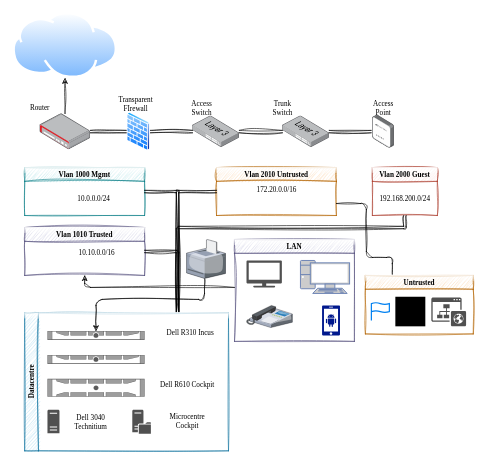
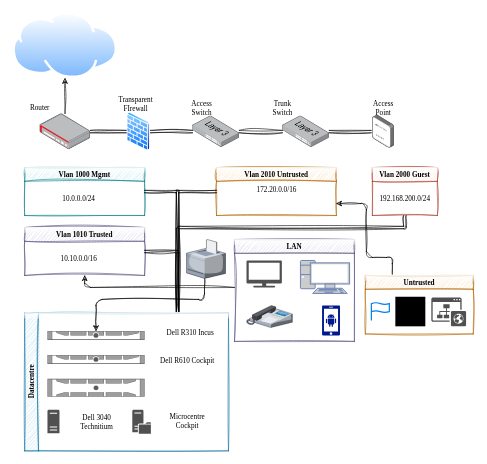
  <mxCell id="0" />
  <mxCell id="1" parent="0" />
  <mxCell id="2" style="edgeStyle=orthogonalEdgeStyle;rounded=0;orthogonalLoop=1;jettySize=auto;html=1;shape=link;sketch=1;curveFitting=1;jiggle=2;fontFamily=Comic Sans MS;" edge="1" parent="1" source="3" target="11"><mxGeometry relative="1" as="geometry" /></mxCell>
  <mxCell id="3" value="" style="image;points=[];aspect=fixed;html=1;align=center;shadow=0;dashed=0;image=img/lib/allied_telesis/switch/Switch_24_port_L3_Alternative.svg;fontFamily=Comic Sans MS;" vertex="1" parent="1"><mxGeometry x="320" y="192.6" width="78" height="52.8" as="geometry" /></mxCell>
  <mxCell id="4" style="edgeStyle=orthogonalEdgeStyle;rounded=1;orthogonalLoop=1;jettySize=auto;html=1;sketch=1;curveFitting=1;jiggle=2;fontFamily=Comic Sans MS;curved=0;" edge="1" parent="1" source="6" target="10"><mxGeometry relative="1" as="geometry" /></mxCell>
  <mxCell id="5" style="edgeStyle=orthogonalEdgeStyle;rounded=0;orthogonalLoop=1;jettySize=auto;html=1;entryX=0;entryY=0.5;entryDx=0;entryDy=0;shape=link;sketch=1;curveFitting=1;jiggle=2;fontFamily=Comic Sans MS;" edge="1" parent="1" source="6" target="8"><mxGeometry relative="1" as="geometry" /></mxCell>
  <mxCell id="6" value="" style="image;points=[];aspect=fixed;html=1;align=center;shadow=0;dashed=0;image=img/lib/allied_telesis/security/Router_VPN.svg;fontFamily=Comic Sans MS;" vertex="1" parent="1"><mxGeometry x="65.02" y="189" width="84.55" height="60" as="geometry" /></mxCell>
  <mxCell id="7" style="edgeStyle=orthogonalEdgeStyle;rounded=0;orthogonalLoop=1;jettySize=auto;html=1;shape=link;sketch=1;curveFitting=1;jiggle=2;fontFamily=Comic Sans MS;" edge="1" parent="1" source="8" target="3"><mxGeometry relative="1" as="geometry" /></mxCell>
  <mxCell id="8" value="" style="image;aspect=fixed;perimeter=ellipsePerimeter;html=1;align=center;shadow=0;dashed=0;spacingTop=3;image=img/lib/active_directory/firewall.svg;fontFamily=Comic Sans MS;" vertex="1" parent="1"><mxGeometry x="210" y="186.4" width="39.77" height="65.2" as="geometry" /></mxCell>
  <mxCell id="9" value="" style="image;points=[];aspect=fixed;html=1;align=center;shadow=0;dashed=0;image=img/lib/allied_telesis/wireless/Access_Point_Indoor.svg;fontFamily=Comic Sans MS;" vertex="1" parent="1"><mxGeometry x="620" y="191.7" width="36.6" height="54.6" as="geometry" /></mxCell>
  <mxCell id="10" value="" style="image;aspect=fixed;perimeter=ellipsePerimeter;html=1;align=center;shadow=0;dashed=0;spacingTop=3;image=img/lib/active_directory/internet_cloud.svg;fontFamily=Comic Sans MS;" vertex="1" parent="1"><mxGeometry y="20" width="174.6" height="110" as="geometry" x="20" /></mxCell>
  <mxCell id="11" value="" style="image;points=[];aspect=fixed;html=1;align=center;shadow=0;dashed=0;image=img/lib/allied_telesis/switch/Switch_24_port_L3_Alternative.svg;fontFamily=Comic Sans MS;" vertex="1" parent="1"><mxGeometry x="470" y="192.6" width="78" height="52.8" as="geometry" /></mxCell>
  <mxCell id="12" style="edgeStyle=orthogonalEdgeStyle;rounded=0;orthogonalLoop=1;jettySize=auto;html=1;entryX=-0.055;entryY=0.5;entryDx=0;entryDy=0;entryPerimeter=0;shape=link;sketch=1;curveFitting=1;jiggle=2;fontFamily=Comic Sans MS;" edge="1" parent="1" source="11" target="9"><mxGeometry relative="1" as="geometry" /></mxCell>
  <mxCell id="13" value="Transparent&lt;div&gt;FIrewall&lt;/div&gt;" style="text;html=1;align=center;verticalAlign=middle;resizable=0;points=[];autosize=1;strokeColor=none;fillColor=none;fontFamily=Comic Sans MS;" vertex="1" parent="1"><mxGeometry x="180" y="152.6" width="90" height="40" as="geometry" /></mxCell>
  <mxCell id="14" value="Router" style="text;html=1;align=center;verticalAlign=middle;resizable=0;points=[];autosize=1;strokeColor=none;fillColor=none;fontFamily=Comic Sans MS;" vertex="1" parent="1"><mxGeometry x="35" y="164" width="60" height="30" as="geometry" /></mxCell>
  <mxCell id="15" value="Access&lt;div&gt;Switch&lt;/div&gt;" style="text;html=1;align=center;verticalAlign=middle;resizable=0;points=[];autosize=1;strokeColor=none;fillColor=none;fontFamily=Comic Sans MS;" vertex="1" parent="1"><mxGeometry x="305" y="159" width="60" height="40" as="geometry" /></mxCell>
  <mxCell id="16" value="Access&lt;div&gt;Point&lt;/div&gt;" style="text;html=1;align=center;verticalAlign=middle;resizable=0;points=[];autosize=1;strokeColor=none;fillColor=none;fontFamily=Comic Sans MS;" vertex="1" parent="1"><mxGeometry x="608.3" y="159" width="60" height="40" as="geometry" /></mxCell>
  <mxCell id="17" value="Trunk&lt;br&gt;&lt;div&gt;Switch&lt;/div&gt;" style="text;html=1;align=center;verticalAlign=middle;resizable=0;points=[];autosize=1;strokeColor=none;fillColor=none;fontFamily=Comic Sans MS;" vertex="1" parent="1"><mxGeometry x="440" y="159" width="60" height="40" as="geometry" /></mxCell>
  <mxCell id="18" value="Vlan 1000 Mgmt" style="swimlane;startSize=23;fillColor=#b0e3e6;strokeColor=#0e8088;sketch=1;curveFitting=1;jiggle=2;fontFamily=Comic Sans MS;rounded=0;glass=1;" vertex="1" parent="1"><mxGeometry x="40" y="279" width="200" height="80" as="geometry" /></mxCell>
  <mxCell id="19" value="Vlan 1010 Trusted" style="swimlane;fillColor=#d0cee2;strokeColor=#56517e;sketch=1;curveFitting=1;jiggle=2;fontFamily=Comic Sans MS;rounded=0;glass=1;" vertex="1" parent="1"><mxGeometry x="40" y="379" width="200" height="80" as="geometry" /></mxCell>
- <mxCell id="20" value="10.10.0.0/16" style="text;html=1;align=center;verticalAlign=middle;resizable=0;points=[];autosize=1;strokeColor=none;fillColor=none;fontFamily=Comic Sans MS;" vertex="1" parent="19"><mxGeometry x="75" y="28" width="90" height="30" as="geometry" /></mxCell>
+ <mxCell id="20" value="10.10.0.0/16" style="text;html=1;align=center;verticalAlign=middle;resizable=0;points=[];autosize=1;strokeColor=none;fillColor=none;fontFamily=Comic Sans MS;" vertex="1" parent="19"><mxGeometry x="45" y="38" width="90" height="30" as="geometry" /></mxCell>
  <mxCell id="21" value="Vlan 2000 Guest" style="swimlane;startSize=23;fillColor=#fad9d5;strokeColor=#ae4132;sketch=1;curveFitting=1;jiggle=2;fontFamily=Comic Sans MS;rounded=0;glass=1;" vertex="1" parent="1"><mxGeometry x="620" y="279" width="108.3" height="80" as="geometry" /></mxCell>
  <mxCell id="22" value="192.168.200.0/24" style="text;html=1;align=center;verticalAlign=middle;resizable=0;points=[];autosize=1;strokeColor=none;fillColor=none;fontFamily=Comic Sans MS;" vertex="1" parent="21"><mxGeometry x="-5.85" y="38" width="120" height="30" as="geometry" /></mxCell>
  <mxCell id="23" value="Vlan 2010 Untrusted" style="swimlane;fillColor=#fad7ac;strokeColor=#b46504;sketch=1;curveFitting=1;jiggle=2;fontFamily=Comic Sans MS;rounded=0;glass=1;" vertex="1" parent="1"><mxGeometry x="360" y="279" width="200" height="80" as="geometry" /></mxCell>
  <mxCell id="24" style="edgeStyle=orthogonalEdgeStyle;rounded=1;orthogonalLoop=1;jettySize=auto;html=1;exitX=0.75;exitY=0;exitDx=0;exitDy=0;entryX=1;entryY=0.5;entryDx=0;entryDy=0;shape=link;sketch=1;curveFitting=1;jiggle=2;fontFamily=Comic Sans MS;" edge="1" parent="1" source="28" target="18"><mxGeometry relative="1" as="geometry" /></mxCell>
  <mxCell id="25" style="edgeStyle=orthogonalEdgeStyle;rounded=1;orthogonalLoop=1;jettySize=auto;html=1;exitX=0.75;exitY=0;exitDx=0;exitDy=0;entryX=1;entryY=0.5;entryDx=0;entryDy=0;shape=link;sketch=1;curveFitting=1;jiggle=2;fontFamily=Comic Sans MS;" edge="1" parent="1" source="28" target="19"><mxGeometry relative="1" as="geometry" /></mxCell>
  <mxCell id="26" style="edgeStyle=orthogonalEdgeStyle;rounded=1;orthogonalLoop=1;jettySize=auto;html=1;exitX=0.75;exitY=0;exitDx=0;exitDy=0;entryX=0;entryY=0.5;entryDx=0;entryDy=0;shape=link;sketch=1;curveFitting=1;jiggle=2;fontFamily=Comic Sans MS;" edge="1" parent="1" source="28" target="23"><mxGeometry relative="1" as="geometry" /></mxCell>
  <mxCell id="27" style="edgeStyle=orthogonalEdgeStyle;rounded=1;orthogonalLoop=1;jettySize=auto;html=1;exitX=0.75;exitY=0;exitDx=0;exitDy=0;entryX=0.5;entryY=1;entryDx=0;entryDy=0;shape=link;sketch=1;curveFitting=1;jiggle=2;fontFamily=Comic Sans MS;" edge="1" parent="1" source="28" target="21"><mxGeometry relative="1" as="geometry"><Array as="points"><mxPoint x="295" y="379" /><mxPoint x="674" y="379" /></Array></mxGeometry></mxCell>
  <mxCell id="28" value="Datacentre" style="swimlane;horizontal=0;whiteSpace=wrap;html=1;movable=1;resizable=1;rotatable=1;deletable=1;editable=1;locked=0;connectable=1;fillColor=#b1ddf0;strokeColor=#10739e;fontFamily=Comic Sans MS;rounded=0;sketch=1;curveFitting=1;jiggle=2;glass=1;" vertex="1" parent="1"><mxGeometry x="40" y="521.5" width="340" height="230" as="geometry"><mxRectangle x="30" y="620" width="40" height="90" as="alternateBounds" /></mxGeometry></mxCell>
  <mxCell id="29" value="" style="html=1;labelPosition=right;align=left;spacingLeft=15;shadow=0;dashed=0;outlineConnect=0;shape=mxgraph.rack.dell.dell_poweredge_1u;fillColor=none;strokeColor=none;fillStyle=solid;gradientColor=none;movable=1;resizable=1;rotatable=1;deletable=1;editable=1;locked=0;connectable=1;fontFamily=Comic Sans MS;" vertex="1" parent="28"><mxGeometry x="38" y="30" width="162" height="15" as="geometry" /></mxCell>
  <mxCell id="30" value="" style="html=1;labelPosition=right;align=left;spacingLeft=15;shadow=0;dashed=0;outlineConnect=0;shape=mxgraph.rack.dell.dell_poweredge_1u;fillColor=none;strokeColor=none;fillStyle=solid;gradientColor=none;movable=1;resizable=1;rotatable=1;deletable=1;editable=1;locked=0;connectable=1;fontFamily=Comic Sans MS;" vertex="1" parent="28"><mxGeometry x="38" y="70" width="162" height="15" as="geometry" /></mxCell>
  <mxCell id="31" value="" style="strokeColor=none;html=1;labelPosition=right;align=left;spacingLeft=15;shadow=0;dashed=0;outlineConnect=0;shape=mxgraph.rack.dell.dell_poweredge_2u;gradientColor=none;fillColor=none;movable=1;resizable=1;rotatable=1;deletable=1;editable=1;locked=0;connectable=1;fontFamily=Comic Sans MS;" vertex="1" parent="28"><mxGeometry x="38" y="110" width="162" height="30" as="geometry" /></mxCell>
  <mxCell id="32" value="" style="sketch=0;pointerEvents=1;shadow=0;dashed=0;html=1;strokeColor=none;fillColor=#505050;labelPosition=center;verticalLabelPosition=bottom;verticalAlign=top;outlineConnect=0;align=center;shape=mxgraph.office.servers.server_generic;movable=1;resizable=1;rotatable=1;deletable=1;editable=1;locked=0;connectable=1;fontFamily=Comic Sans MS;" vertex="1" parent="28"><mxGeometry x="38" y="161.5" width="20" height="39" as="geometry" /></mxCell>
  <mxCell id="33" value="" style="sketch=0;pointerEvents=1;shadow=0;dashed=0;html=1;strokeColor=none;fillColor=#505050;labelPosition=center;verticalLabelPosition=bottom;verticalAlign=top;outlineConnect=0;align=center;shape=mxgraph.office.servers.file_server;movable=1;resizable=1;rotatable=1;deletable=1;editable=1;locked=0;connectable=1;fontFamily=Comic Sans MS;" vertex="1" parent="28"><mxGeometry x="179.5" y="161.5" width="31" height="40" as="geometry" /></mxCell>
  <mxCell id="34" value="Dell R310 Incus" style="text;html=1;align=center;verticalAlign=middle;resizable=1;points=[];autosize=1;strokeColor=none;fillColor=none;movable=1;rotatable=1;deletable=1;editable=1;locked=0;connectable=1;fontFamily=Comic Sans MS;" vertex="1" parent="28"><mxGeometry x="220.5" y="17.5" width="110" height="30" as="geometry" /></mxCell>
- <mxCell id="35" value="Dell R610 Cockpit" style="text;html=1;align=center;verticalAlign=middle;resizable=1;points=[];autosize=1;strokeColor=none;fillColor=none;movable=1;rotatable=1;deletable=1;editable=1;locked=0;connectable=1;fontFamily=Comic Sans MS;" vertex="1" parent="28"><mxGeometry x="210.5" y="105" width="120" height="30" as="geometry" /></mxCell>
- <mxCell id="36" value="Dell 3040&lt;div&gt;Technitium&lt;/div&gt;" style="text;html=1;align=center;verticalAlign=middle;resizable=1;points=[];autosize=1;strokeColor=none;fillColor=none;movable=1;rotatable=1;deletable=1;editable=1;locked=0;connectable=1;fontFamily=Comic Sans MS;" vertex="1" parent="28"><mxGeometry x="65" y="161.5" width="90" height="40" as="geometry" /></mxCell>
+ <mxCell id="35" value="Dell R610 Cockpit" style="text;html=1;align=center;verticalAlign=middle;resizable=1;points=[];autosize=1;strokeColor=none;fillColor=none;movable=1;rotatable=1;deletable=1;editable=1;locked=0;connectable=1;fontFamily=Comic Sans MS;" vertex="1" parent="28"><mxGeometry x="210.5" y="65" width="120" height="30" as="geometry" /></mxCell>
+ <mxCell id="36" value="Dell 3040&lt;div&gt;Technitium&lt;/div&gt;" style="text;html=1;align=center;verticalAlign=middle;resizable=1;points=[];autosize=1;strokeColor=none;fillColor=none;movable=1;rotatable=1;deletable=1;editable=1;locked=0;connectable=1;fontFamily=Comic Sans MS;" vertex="1" parent="28"><mxGeometry x="75" y="161.5" width="90" height="40" as="geometry" /></mxCell>
  <mxCell id="37" value="Microcentre&lt;div&gt;Cockpit&lt;/div&gt;" style="text;html=1;align=center;verticalAlign=middle;resizable=1;points=[];autosize=1;strokeColor=none;fillColor=none;movable=1;rotatable=1;deletable=1;editable=1;locked=0;connectable=1;fontFamily=Comic Sans MS;" vertex="1" parent="28"><mxGeometry x="225.5" y="160.5" width="90" height="40" as="geometry" /></mxCell>
  <mxCell id="38" style="edgeStyle=orthogonalEdgeStyle;rounded=1;orthogonalLoop=1;jettySize=auto;html=1;sketch=1;curveFitting=1;jiggle=2;fontFamily=Comic Sans MS;curved=0;" edge="1" parent="1" source="39" target="29"><mxGeometry relative="1" as="geometry"><Array as="points"><mxPoint x="340" y="499" /><mxPoint x="159" y="499" /></Array></mxGeometry></mxCell>
  <mxCell id="39" value="" style="verticalLabelPosition=bottom;sketch=0;aspect=fixed;html=1;verticalAlign=top;strokeColor=none;align=center;outlineConnect=0;shape=mxgraph.citrix.printer;fontFamily=Comic Sans MS;" vertex="1" parent="1"><mxGeometry x="310" y="399" width="65" height="65" as="geometry" /></mxCell>
  <mxCell id="40" style="edgeStyle=orthogonalEdgeStyle;rounded=1;orthogonalLoop=1;jettySize=auto;html=1;entryX=0.5;entryY=1;entryDx=0;entryDy=0;sketch=1;curveFitting=1;jiggle=2;fontFamily=Comic Sans MS;curved=0;" edge="1" parent="1" source="41" target="19"><mxGeometry relative="1" as="geometry"><Array as="points"><mxPoint x="140" y="479" /></Array></mxGeometry></mxCell>
  <mxCell id="41" value="LAN" style="swimlane;fillColor=#d0cee2;strokeColor=#56517e;sketch=1;curveFitting=1;jiggle=2;fontFamily=Comic Sans MS;rounded=0;glass=1;" vertex="1" parent="1"><mxGeometry x="390" y="399" width="200" height="170" as="geometry" /></mxCell>
  <mxCell id="42" value="" style="sketch=0;pointerEvents=1;shadow=0;dashed=0;html=1;strokeColor=none;fillColor=#505050;labelPosition=center;verticalLabelPosition=bottom;verticalAlign=top;outlineConnect=0;align=center;shape=mxgraph.office.devices.tv;fontFamily=Comic Sans MS;" vertex="1" parent="41"><mxGeometry x="20" y="35" width="59" height="45" as="geometry" /></mxCell>
  <mxCell id="43" value="" style="verticalLabelPosition=bottom;sketch=0;aspect=fixed;html=1;verticalAlign=top;strokeColor=none;align=center;outlineConnect=0;shape=mxgraph.citrix.ip_phone;fontFamily=Comic Sans MS;" vertex="1" parent="41"><mxGeometry x="20" y="110" width="76.5" height="37" as="geometry" /></mxCell>
  <mxCell id="44" value="" style="fontColor=#0066CC;verticalAlign=top;verticalLabelPosition=bottom;labelPosition=center;align=center;html=1;outlineConnect=0;fillColor=#CCCCCC;strokeColor=#6881B3;gradientColor=none;gradientDirection=north;strokeWidth=2;shape=mxgraph.networks.pc;fontFamily=Comic Sans MS;" vertex="1" parent="41"><mxGeometry x="110" y="35" width="82" height="55" as="geometry" /></mxCell>
  <mxCell id="45" value="" style="sketch=0;aspect=fixed;pointerEvents=1;shadow=0;dashed=0;html=1;strokeColor=none;labelPosition=center;verticalLabelPosition=bottom;verticalAlign=top;align=center;fillColor=#00188D;shape=mxgraph.mscae.enterprise.android_phone;fontFamily=Comic Sans MS;" vertex="1" parent="41"><mxGeometry x="146" y="110" width="30" height="50" as="geometry" /></mxCell>
- <mxCell id="46" style="edgeStyle=orthogonalEdgeStyle;rounded=1;orthogonalLoop=1;jettySize=auto;html=1;entryX=1;entryY=0.75;entryDx=0;entryDy=0;sketch=1;curveFitting=1;jiggle=2;fontFamily=Comic Sans MS;exitX=0.25;exitY=0;exitDx=0;exitDy=0;shadow=0;curved=0;endArrow=none;" edge="1" parent="1" source="47" target="23"><mxGeometry relative="1" as="geometry"><Array as="points"><mxPoint x="653" y="429" /><mxPoint x="610" y="429" /><mxPoint x="610" y="339" /></Array></mxGeometry></mxCell>
+ <mxCell id="46" style="edgeStyle=orthogonalEdgeStyle;rounded=1;orthogonalLoop=1;jettySize=auto;html=1;entryX=1;entryY=0.75;entryDx=0;entryDy=0;sketch=1;curveFitting=1;jiggle=2;fontFamily=Comic Sans MS;exitX=0.25;exitY=0;exitDx=0;exitDy=0;shadow=0;curved=0;" edge="1" parent="1" source="47" target="23"><mxGeometry relative="1" as="geometry"><Array as="points"><mxPoint x="653" y="429" /><mxPoint x="610" y="429" /><mxPoint x="610" y="339" /></Array></mxGeometry></mxCell>
  <mxCell id="47" value="Untrusted" style="swimlane;fillColor=#fad7ac;strokeColor=#b46504;sketch=1;curveFitting=1;jiggle=2;fontFamily=Comic Sans MS;rounded=0;glass=1;" vertex="1" parent="1"><mxGeometry x="608.3" y="459" width="180" height="97.5" as="geometry" /></mxCell>
  <mxCell id="48" value="" style="html=1;verticalLabelPosition=bottom;align=center;labelBackgroundColor=#ffffff;verticalAlign=top;strokeWidth=2;strokeColor=#0080F0;shadow=0;dashed=0;shape=mxgraph.ios7.icons.flag;fontFamily=Comic Sans MS;" vertex="1" parent="47"><mxGeometry x="10" y="45.17" width="30" height="30" as="geometry" /></mxCell>
  <mxCell id="49" value="" style="sketch=0;verticalLabelPosition=bottom;sketch=0;aspect=fixed;html=1;verticalAlign=top;strokeColor=none;fillColor=#000000;align=center;outlineConnect=0;pointerEvents=1;shape=mxgraph.citrix2.windows_app;fontFamily=Comic Sans MS;" vertex="1" parent="47"><mxGeometry x="50" y="35.5" width="50" height="49.345" as="geometry" /></mxCell>
  <mxCell id="50" value="" style="sketch=0;pointerEvents=1;shadow=0;dashed=0;html=1;strokeColor=none;fillColor=#505050;labelPosition=center;verticalLabelPosition=bottom;verticalAlign=top;outlineConnect=0;align=center;shape=mxgraph.office.sites.website_public;fontFamily=Comic Sans MS;" vertex="1" parent="47"><mxGeometry x="110" y="36.84" width="58" height="48" as="geometry" /></mxCell>
- <mxCell id="51" value="10.0.0.0/24" style="text;html=1;align=center;verticalAlign=middle;resizable=0;points=[];autosize=1;strokeColor=none;fillColor=none;fontFamily=Comic Sans MS;" vertex="1" parent="1"><mxGeometry x="110" y="317" width="90" height="30" as="geometry" /></mxCell>
+ <mxCell id="51" value="10.0.0.0/24" style="text;html=1;align=center;verticalAlign=middle;resizable=0;points=[];autosize=1;strokeColor=none;fillColor=none;fontFamily=Comic Sans MS;" vertex="1" parent="1"><mxGeometry x="85" y="317" width="90" height="30" as="geometry" /></mxCell>
  <mxCell id="52" value="172.20.0.0/16" style="text;html=1;align=center;verticalAlign=middle;resizable=0;points=[];autosize=1;strokeColor=none;fillColor=none;fontFamily=Comic Sans MS;" vertex="1" parent="1"><mxGeometry x="410" y="302" width="100" height="30" as="geometry" /></mxCell>
